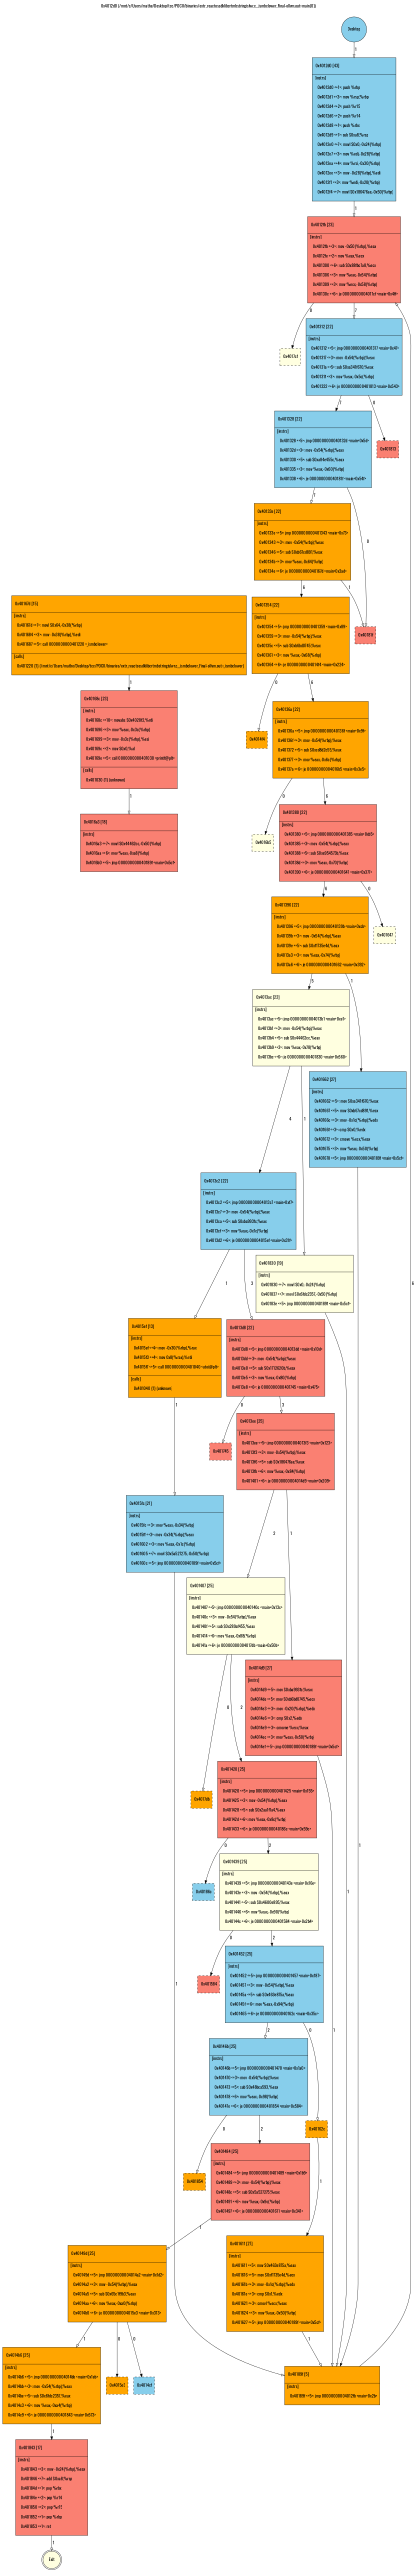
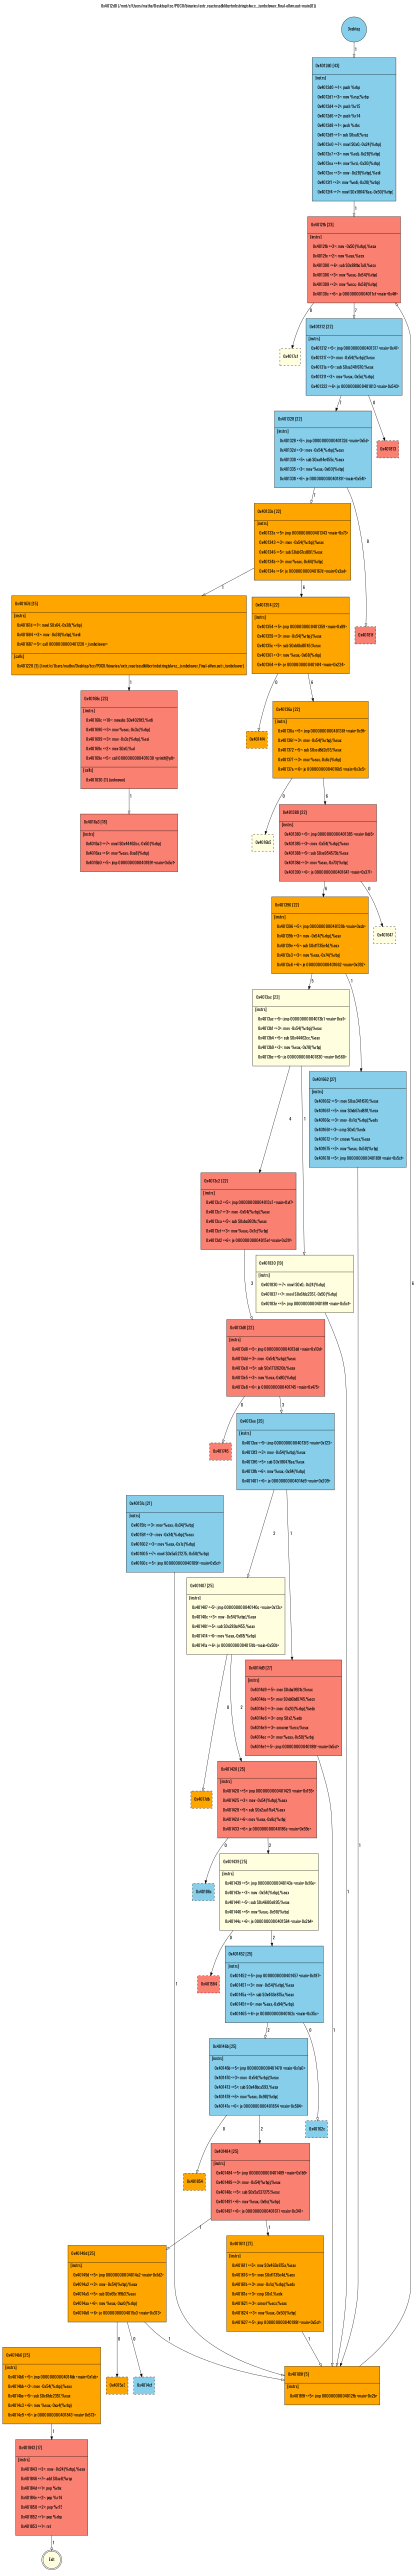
  digraph {
    fontname=Oswald
    label="0x4012d0 (/mnt/c/Users/mathe/Desktop/tcc/POCII/binaries/extr_reactossdklibcrtmbstringislwr.c__ismbclower_Final-ollvm.out::main(0))"
    labelloc=t
    node [fillcolor=orange fontname=Oswald shape=record style=filled]
    edge [arrowhead=onormal fontname=Oswald]
    n1 [fillcolor=skyblue height=0.3 label=Desktop shape=circle width=0.3]
    n2 [fillcolor=skyblue label="{\n     0x4012d0 [43]\l\n     | [instrs]\l\n     &nbsp;&nbsp;0x4012d0 \<+1\>: push %rbp\l\n     &nbsp;&nbsp;0x4012d1 \<+3\>: mov %rsp,%rbp\l\n     &nbsp;&nbsp;0x4012d4 \<+2\>: push %r15\l\n     &nbsp;&nbsp;0x4012d6 \<+2\>: push %r14\l\n     &nbsp;&nbsp;0x4012d8 \<+1\>: push %rbx\l\n     &nbsp;&nbsp;0x4012d9 \<+7\>: sub $0xa8,%rsp\l\n     &nbsp;&nbsp;0x4012e0 \<+7\>: movl $0x0,-0x24(%rbp)\l\n     &nbsp;&nbsp;0x4012e7 \<+3\>: mov %edi,-0x28(%rbp)\l\n     &nbsp;&nbsp;0x4012ea \<+4\>: mov %rsi,-0x30(%rbp)\l\n     &nbsp;&nbsp;0x4012ee \<+3\>: mov -0x28(%rbp),%edi\l\n     &nbsp;&nbsp;0x4012f1 \<+3\>: mov %edi,-0x20(%rbp)\l\n     &nbsp;&nbsp;0x4012f4 \<+7\>: movl $0x186476ae,-0x50(%rbp)\l\n  }"]
    n3 [fillcolor=salmon label="{\n     0x4012fb [23]\l\n     | [instrs]\l\n     &nbsp;&nbsp;0x4012fb \<+3\>: mov -0x50(%rbp),%eax\l\n     &nbsp;&nbsp;0x4012fe \<+2\>: mov %eax,%ecx\l\n     &nbsp;&nbsp;0x401300 \<+6\>: sub $0x88fbc7a8,%ecx\l\n     &nbsp;&nbsp;0x401306 \<+3\>: mov %eax,-0x54(%rbp)\l\n     &nbsp;&nbsp;0x401309 \<+3\>: mov %ecx,-0x58(%rbp)\l\n     &nbsp;&nbsp;0x40130c \<+6\>: je 00000000004017cf \<main+0x4ff\>\l\n  }"]
    n4 [fillcolor=lightyellow label="{\n     0x4017cf\l\n  }" style="dashed,filled"]
    n5 [fillcolor=skyblue label="{\n     0x401312 [22]\l\n     | [instrs]\l\n     &nbsp;&nbsp;0x401312 \<+5\>: jmp 0000000000401317 \<main+0x47\>\l\n     &nbsp;&nbsp;0x401317 \<+3\>: mov -0x54(%rbp),%eax\l\n     &nbsp;&nbsp;0x40131a \<+5\>: sub $0xa341f670,%eax\l\n     &nbsp;&nbsp;0x40131f \<+3\>: mov %eax,-0x5c(%rbp)\l\n     &nbsp;&nbsp;0x401322 \<+6\>: je 0000000000401813 \<main+0x543\>\l\n  }"]
    n6 [fillcolor=salmon label="{\n     0x401813\l\n  }" style="dashed,filled"]
    n7 [fillcolor=skyblue label="{\n     0x401328 [22]\l\n     | [instrs]\l\n     &nbsp;&nbsp;0x401328 \<+5\>: jmp 000000000040132d \<main+0x5d\>\l\n     &nbsp;&nbsp;0x40132d \<+3\>: mov -0x54(%rbp),%eax\l\n     &nbsp;&nbsp;0x401330 \<+5\>: sub $0xa84e455c,%eax\l\n     &nbsp;&nbsp;0x401335 \<+3\>: mov %eax,-0x60(%rbp)\l\n     &nbsp;&nbsp;0x401338 \<+6\>: je 000000000040181f \<main+0x54f\>\l\n  }"]
    n8 [fillcolor=salmon label="{\n     0x40181f\l\n  }" style="dashed,filled"]
    n9 [label="{\n     0x40133e [22]\l\n     | [instrs]\l\n     &nbsp;&nbsp;0x40133e \<+5\>: jmp 0000000000401343 \<main+0x73\>\l\n     &nbsp;&nbsp;0x401343 \<+3\>: mov -0x54(%rbp),%eax\l\n     &nbsp;&nbsp;0x401346 \<+5\>: sub $0xb67cd891,%eax\l\n     &nbsp;&nbsp;0x40134b \<+3\>: mov %eax,-0x64(%rbp)\l\n     &nbsp;&nbsp;0x40134e \<+6\>: je 000000000040167d \<main+0x3ad\>\l\n  }"]
    Exit [fillcolor=lightyellow height=0.3 peripheries=2 shape=circle width=0.3]
    n11 [label="{\n     0x40167d [15]\l\n     | [instrs]\l\n     &nbsp;&nbsp;0x40167d \<+7\>: movl $0x64,-0x38(%rbp)\l\n     &nbsp;&nbsp;0x401684 \<+3\>: mov -0x38(%rbp),%edi\l\n     &nbsp;&nbsp;0x401687 \<+5\>: call 0000000000401220 \<_ismbclower\>\l\n     | [calls]\l\n     &nbsp;&nbsp;0x401220 \{1\} (/mnt/c/Users/mathe/Desktop/tcc/POCII/binaries/extr_reactossdklibcrtmbstringislwr.c__ismbclower_Final-ollvm.out::_ismbclower)\l\n  }"]
    n12 [label="{\n     0x401354 [22]\l\n     | [instrs]\l\n     &nbsp;&nbsp;0x401354 \<+5\>: jmp 0000000000401359 \<main+0x89\>\l\n     &nbsp;&nbsp;0x401359 \<+3\>: mov -0x54(%rbp),%eax\l\n     &nbsp;&nbsp;0x40135c \<+5\>: sub $0xb6bd0745,%eax\l\n     &nbsp;&nbsp;0x401361 \<+3\>: mov %eax,-0x68(%rbp)\l\n     &nbsp;&nbsp;0x401364 \<+6\>: je 00000000004014f4 \<main+0x224\>\l\n  }"]
    n13 [fillcolor=skyblue label="{\n     0x4014cf\l\n  }" style="dashed,filled"]
    n14 [fillcolor=salmon label="{\n     0x40168c [23]\l\n     | [instrs]\l\n     &nbsp;&nbsp;0x40168c \<+10\>: movabs $0x4020f2,%rdi\l\n     &nbsp;&nbsp;0x401696 \<+3\>: mov %eax,-0x3c(%rbp)\l\n     &nbsp;&nbsp;0x401699 \<+3\>: mov -0x3c(%rbp),%esi\l\n     &nbsp;&nbsp;0x40169c \<+2\>: mov $0x0,%al\l\n     &nbsp;&nbsp;0x40169e \<+5\>: call 0000000000401030 \<printf@plt\>\l\n     | [calls]\l\n     &nbsp;&nbsp;0x401030 \{1\} (unknown)\l\n  }"]
    n15 [label="{\n     0x4014f4\l\n  }" style="dashed,filled"]
    n16 [label="{\n     0x40136a [22]\l\n     | [instrs]\l\n     &nbsp;&nbsp;0x40136a \<+5\>: jmp 000000000040136f \<main+0x9f\>\l\n     &nbsp;&nbsp;0x40136f \<+3\>: mov -0x54(%rbp),%eax\l\n     &nbsp;&nbsp;0x401372 \<+5\>: sub $0xcd8d2c55,%eax\l\n     &nbsp;&nbsp;0x401377 \<+3\>: mov %eax,-0x6c(%rbp)\l\n     &nbsp;&nbsp;0x40137a \<+6\>: je 00000000004016b5 \<main+0x3e5\>\l\n  }"]
    n17 [fillcolor=salmon label="{\n     0x401843 [17]\l\n     | [instrs]\l\n     &nbsp;&nbsp;0x401843 \<+3\>: mov -0x24(%rbp),%eax\l\n     &nbsp;&nbsp;0x401846 \<+7\>: add $0xa8,%rsp\l\n     &nbsp;&nbsp;0x40184d \<+1\>: pop %rbx\l\n     &nbsp;&nbsp;0x40184e \<+2\>: pop %r14\l\n     &nbsp;&nbsp;0x401850 \<+2\>: pop %r15\l\n     &nbsp;&nbsp;0x401852 \<+1\>: pop %rbp\l\n     &nbsp;&nbsp;0x401853 \<+1\>: ret\l\n  }"]
    n18 [fillcolor=salmon label="{\n     0x4016a3 [18]\l\n     | [instrs]\l\n     &nbsp;&nbsp;0x4016a3 \<+7\>: movl $0x44462cc,-0x50(%rbp)\l\n     &nbsp;&nbsp;0x4016aa \<+6\>: mov %eax,-0xa8(%rbp)\l\n     &nbsp;&nbsp;0x4016b0 \<+5\>: jmp 000000000040189f \<main+0x5cf\>\l\n  }"]
    n19 [fillcolor=lightyellow label="{\n     0x4016b5\l\n  }" style="dashed,filled"]
    n20 [fillcolor=salmon label="{\n     0x401380 [22]\l\n     | [instrs]\l\n     &nbsp;&nbsp;0x401380 \<+5\>: jmp 0000000000401385 \<main+0xb5\>\l\n     &nbsp;&nbsp;0x401385 \<+3\>: mov -0x54(%rbp),%eax\l\n     &nbsp;&nbsp;0x401388 \<+5\>: sub $0xe954573b,%eax\l\n     &nbsp;&nbsp;0x40138d \<+3\>: mov %eax,-0x70(%rbp)\l\n     &nbsp;&nbsp;0x401390 \<+6\>: je 0000000000401647 \<main+0x377\>\l\n  }"]
    n21 [label="{\n     0x4014b6 [25]\l\n     | [instrs]\l\n     &nbsp;&nbsp;0x4014b6 \<+5\>: jmp 00000000004014bb \<main+0x1eb\>\l\n     &nbsp;&nbsp;0x4014bb \<+3\>: mov -0x54(%rbp),%eax\l\n     &nbsp;&nbsp;0x4014be \<+5\>: sub $0x6fdc2357,%eax\l\n     &nbsp;&nbsp;0x4014c3 \<+6\>: mov %eax,-0xa4(%rbp)\l\n     &nbsp;&nbsp;0x4014c9 \<+6\>: je 0000000000401843 \<main+0x573\>\l\n  }"]
    n22 [fillcolor=lightyellow label="{\n     0x401647\l\n  }" style="dashed,filled"]
    n23 [label="{\n     0x401396 [22]\l\n     | [instrs]\l\n     &nbsp;&nbsp;0x401396 \<+5\>: jmp 000000000040139b \<main+0xcb\>\l\n     &nbsp;&nbsp;0x40139b \<+3\>: mov -0x54(%rbp),%eax\l\n     &nbsp;&nbsp;0x40139e \<+5\>: sub $0xf1735e4d,%eax\l\n     &nbsp;&nbsp;0x4013a3 \<+3\>: mov %eax,-0x74(%rbp)\l\n     &nbsp;&nbsp;0x4013a6 \<+6\>: je 0000000000401662 \<main+0x392\>\l\n  }"]
    n24 [label="{\n     0x4015e3\l\n  }" style="dashed,filled"]
    n25 [fillcolor=skyblue label="{\n     0x401662 [27]\l\n     | [instrs]\l\n     &nbsp;&nbsp;0x401662 \<+5\>: mov $0xa341f670,%eax\l\n     &nbsp;&nbsp;0x401667 \<+5\>: mov $0xb67cd891,%ecx\l\n     &nbsp;&nbsp;0x40166c \<+3\>: mov -0x1c(%rbp),%edx\l\n     &nbsp;&nbsp;0x40166f \<+3\>: cmp $0x0,%edx\l\n     &nbsp;&nbsp;0x401672 \<+3\>: cmove %ecx,%eax\l\n     &nbsp;&nbsp;0x401675 \<+3\>: mov %eax,-0x50(%rbp)\l\n     &nbsp;&nbsp;0x401678 \<+5\>: jmp 000000000040189f \<main+0x5cf\>\l\n  }"]
    n26 [fillcolor=lightyellow label="{\n     0x4013ac [22]\l\n     | [instrs]\l\n     &nbsp;&nbsp;0x4013ac \<+5\>: jmp 00000000004013b1 \<main+0xe1\>\l\n     &nbsp;&nbsp;0x4013b1 \<+3\>: mov -0x54(%rbp),%eax\l\n     &nbsp;&nbsp;0x4013b4 \<+5\>: sub $0x44462cc,%eax\l\n     &nbsp;&nbsp;0x4013b9 \<+3\>: mov %eax,-0x78(%rbp)\l\n     &nbsp;&nbsp;0x4013bc \<+6\>: je 0000000000401830 \<main+0x560\>\l\n  }"]
    n27 [label="{\n     0x40189f [5]\l\n     | [instrs]\l\n     &nbsp;&nbsp;0x40189f \<+5\>: jmp 00000000004012fb \<main+0x2b\>\l\n  }"]
    n28 [fillcolor=lightyellow label="{\n     0x401830 [19]\l\n     | [instrs]\l\n     &nbsp;&nbsp;0x401830 \<+7\>: movl $0x0,-0x24(%rbp)\l\n     &nbsp;&nbsp;0x401837 \<+7\>: movl $0x6fdc2357,-0x50(%rbp)\l\n     &nbsp;&nbsp;0x40183e \<+5\>: jmp 000000000040189f \<main+0x5cf\>\l\n  }"]
-   n29 [fillcolor=skyblue label="{\n     0x4013c2 [22]\l\n     | [instrs]\l\n     &nbsp;&nbsp;0x4013c2 \<+5\>: jmp 00000000004013c7 \<main+0xf7\>\l\n     &nbsp;&nbsp;0x4013c7 \<+3\>: mov -0x54(%rbp),%eax\l\n     &nbsp;&nbsp;0x4013ca \<+5\>: sub $0xba993fc,%eax\l\n     &nbsp;&nbsp;0x4013cf \<+3\>: mov %eax,-0x7c(%rbp)\l\n     &nbsp;&nbsp;0x4013d2 \<+6\>: je 00000000004015ef \<main+0x31f\>\l\n  }"]
-   n30 [label="{\n     0x4015ef [13]\l\n     | [instrs]\l\n     &nbsp;&nbsp;0x4015ef \<+4\>: mov -0x30(%rbp),%rax\l\n     &nbsp;&nbsp;0x4015f3 \<+4\>: mov 0x8(%rax),%rdi\l\n     &nbsp;&nbsp;0x4015f7 \<+5\>: call 0000000000401040 \<atoi@plt\>\l\n     | [calls]\l\n     &nbsp;&nbsp;0x401040 \{1\} (unknown)\l\n  }"]
+   n29 [fillcolor=salmon label="{\n     0x4013c2 [22]\l\n     | [instrs]\l\n     &nbsp;&nbsp;0x4013c2 \<+5\>: jmp 00000000004013c7 \<main+0xf7\>\l\n     &nbsp;&nbsp;0x4013c7 \<+3\>: mov -0x54(%rbp),%eax\l\n     &nbsp;&nbsp;0x4013ca \<+5\>: sub $0xba993fc,%eax\l\n     &nbsp;&nbsp;0x4013cf \<+3\>: mov %eax,-0x7c(%rbp)\l\n     &nbsp;&nbsp;0x4013d2 \<+6\>: je 00000000004015ef \<main+0x31f\>\l\n  }"]
    n31 [fillcolor=salmon label="{\n     0x4013d8 [22]\l\n     | [instrs]\l\n     &nbsp;&nbsp;0x4013d8 \<+5\>: jmp 00000000004013dd \<main+0x10d\>\l\n     &nbsp;&nbsp;0x4013dd \<+3\>: mov -0x54(%rbp),%eax\l\n     &nbsp;&nbsp;0x4013e0 \<+5\>: sub $0x1712620b,%eax\l\n     &nbsp;&nbsp;0x4013e5 \<+3\>: mov %eax,-0x80(%rbp)\l\n     &nbsp;&nbsp;0x4013e8 \<+6\>: je 0000000000401745 \<main+0x475\>\l\n  }"]
    n32 [label="{\n     0x40149d [25]\l\n     | [instrs]\l\n     &nbsp;&nbsp;0x40149d \<+5\>: jmp 00000000004014a2 \<main+0x1d2\>\l\n     &nbsp;&nbsp;0x4014a2 \<+3\>: mov -0x54(%rbp),%eax\l\n     &nbsp;&nbsp;0x4014a5 \<+5\>: sub $0x65c1f9b3,%eax\l\n     &nbsp;&nbsp;0x4014aa \<+6\>: mov %eax,-0xa0(%rbp)\l\n     &nbsp;&nbsp;0x4014b0 \<+6\>: je 00000000004015e3 \<main+0x313\>\l\n  }"]
    n33 [fillcolor=skyblue label="{\n     0x4015fc [21]\l\n     | [instrs]\l\n     &nbsp;&nbsp;0x4015fc \<+3\>: mov %eax,-0x34(%rbp)\l\n     &nbsp;&nbsp;0x4015ff \<+3\>: mov -0x34(%rbp),%eax\l\n     &nbsp;&nbsp;0x401602 \<+3\>: mov %eax,-0x1c(%rbp)\l\n     &nbsp;&nbsp;0x401605 \<+7\>: movl $0x5a527275,-0x50(%rbp)\l\n     &nbsp;&nbsp;0x40160c \<+5\>: jmp 000000000040189f \<main+0x5cf\>\l\n  }"]
    n34 [fillcolor=salmon label="{\n     0x401745\l\n  }" style="dashed,filled"]
-   n35 [fillcolor=salmon label="{\n     0x4013ee [25]\l\n     | [instrs]\l\n     &nbsp;&nbsp;0x4013ee \<+5\>: jmp 00000000004013f3 \<main+0x123\>\l\n     &nbsp;&nbsp;0x4013f3 \<+3\>: mov -0x54(%rbp),%eax\l\n     &nbsp;&nbsp;0x4013f6 \<+5\>: sub $0x186476ae,%eax\l\n     &nbsp;&nbsp;0x4013fb \<+6\>: mov %eax,-0x84(%rbp)\l\n     &nbsp;&nbsp;0x401401 \<+6\>: je 00000000004014d9 \<main+0x209\>\l\n  }"]
+   n35 [fillcolor=skyblue label="{\n     0x4013ee [25]\l\n     | [instrs]\l\n     &nbsp;&nbsp;0x4013ee \<+5\>: jmp 00000000004013f3 \<main+0x123\>\l\n     &nbsp;&nbsp;0x4013f3 \<+3\>: mov -0x54(%rbp),%eax\l\n     &nbsp;&nbsp;0x4013f6 \<+5\>: sub $0x186476ae,%eax\l\n     &nbsp;&nbsp;0x4013fb \<+6\>: mov %eax,-0x84(%rbp)\l\n     &nbsp;&nbsp;0x401401 \<+6\>: je 00000000004014d9 \<main+0x209\>\l\n  }"]
    n36 [label="{\n     0x401611 [27]\l\n     | [instrs]\l\n     &nbsp;&nbsp;0x401611 \<+5\>: mov $0x463e875a,%eax\l\n     &nbsp;&nbsp;0x401616 \<+5\>: mov $0xf1735e4d,%ecx\l\n     &nbsp;&nbsp;0x40161b \<+3\>: mov -0x1c(%rbp),%edx\l\n     &nbsp;&nbsp;0x40161e \<+3\>: cmp $0x1,%edx\l\n     &nbsp;&nbsp;0x401621 \<+3\>: cmovl %ecx,%eax\l\n     &nbsp;&nbsp;0x401624 \<+3\>: mov %eax,-0x50(%rbp)\l\n     &nbsp;&nbsp;0x401627 \<+5\>: jmp 000000000040189f \<main+0x5cf\>\l\n  }"]
    n37 [fillcolor=salmon label="{\n     0x4014d9 [27]\l\n     | [instrs]\l\n     &nbsp;&nbsp;0x4014d9 \<+5\>: mov $0xba993fc,%eax\l\n     &nbsp;&nbsp;0x4014de \<+5\>: mov $0xb6bd0745,%ecx\l\n     &nbsp;&nbsp;0x4014e3 \<+3\>: mov -0x20(%rbp),%edx\l\n     &nbsp;&nbsp;0x4014e6 \<+3\>: cmp $0x2,%edx\l\n     &nbsp;&nbsp;0x4014e9 \<+3\>: cmovne %ecx,%eax\l\n     &nbsp;&nbsp;0x4014ec \<+3\>: mov %eax,-0x50(%rbp)\l\n     &nbsp;&nbsp;0x4014ef \<+5\>: jmp 000000000040189f \<main+0x5cf\>\l\n  }"]
    n38 [fillcolor=lightyellow label="{\n     0x401407 [25]\l\n     | [instrs]\l\n     &nbsp;&nbsp;0x401407 \<+5\>: jmp 000000000040140c \<main+0x13c\>\l\n     &nbsp;&nbsp;0x40140c \<+3\>: mov -0x54(%rbp),%eax\l\n     &nbsp;&nbsp;0x40140f \<+5\>: sub $0x289af455,%eax\l\n     &nbsp;&nbsp;0x401414 \<+6\>: mov %eax,-0x88(%rbp)\l\n     &nbsp;&nbsp;0x40141a \<+6\>: je 00000000004017db \<main+0x50b\>\l\n  }"]
    n39 [fillcolor=salmon label="{\n     0x401484 [25]\l\n     | [instrs]\l\n     &nbsp;&nbsp;0x401484 \<+5\>: jmp 0000000000401489 \<main+0x1b9\>\l\n     &nbsp;&nbsp;0x401489 \<+3\>: mov -0x54(%rbp),%eax\l\n     &nbsp;&nbsp;0x40148c \<+5\>: sub $0x5a527275,%eax\l\n     &nbsp;&nbsp;0x401491 \<+6\>: mov %eax,-0x9c(%rbp)\l\n     &nbsp;&nbsp;0x401497 \<+6\>: je 0000000000401611 \<main+0x341\>\l\n  }"]
    n40 [label="{\n     0x4017db\l\n  }" style="dashed,filled"]
    n41 [fillcolor=salmon label="{\n     0x401420 [25]\l\n     | [instrs]\l\n     &nbsp;&nbsp;0x401420 \<+5\>: jmp 0000000000401425 \<main+0x155\>\l\n     &nbsp;&nbsp;0x401425 \<+3\>: mov -0x54(%rbp),%eax\l\n     &nbsp;&nbsp;0x401428 \<+5\>: sub $0x2aa1f1a4,%eax\l\n     &nbsp;&nbsp;0x40142d \<+6\>: mov %eax,-0x8c(%rbp)\l\n     &nbsp;&nbsp;0x401433 \<+6\>: je 000000000040186c \<main+0x59c\>\l\n  }"]
    n42 [label="{\n     0x401854\l\n  }" style="dashed,filled"]
    n43 [fillcolor=skyblue label="{\n     0x40186c\l\n  }" style="dashed,filled"]
    n44 [fillcolor=lightyellow label="{\n     0x401439 [25]\l\n     | [instrs]\l\n     &nbsp;&nbsp;0x401439 \<+5\>: jmp 000000000040143e \<main+0x16e\>\l\n     &nbsp;&nbsp;0x40143e \<+3\>: mov -0x54(%rbp),%eax\l\n     &nbsp;&nbsp;0x401441 \<+5\>: sub $0x4600e895,%eax\l\n     &nbsp;&nbsp;0x401446 \<+6\>: mov %eax,-0x90(%rbp)\l\n     &nbsp;&nbsp;0x40144c \<+6\>: je 0000000000401584 \<main+0x2b4\>\l\n  }"]
    n45 [fillcolor=skyblue label="{\n     0x40146b [25]\l\n     | [instrs]\l\n     &nbsp;&nbsp;0x40146b \<+5\>: jmp 0000000000401470 \<main+0x1a0\>\l\n     &nbsp;&nbsp;0x401470 \<+3\>: mov -0x54(%rbp),%eax\l\n     &nbsp;&nbsp;0x401473 \<+5\>: sub $0x48bca593,%eax\l\n     &nbsp;&nbsp;0x401478 \<+6\>: mov %eax,-0x98(%rbp)\l\n     &nbsp;&nbsp;0x40147e \<+6\>: je 0000000000401854 \<main+0x584\>\l\n  }"]
    n46 [fillcolor=skyblue label="{\n     0x401452 [25]\l\n     | [instrs]\l\n     &nbsp;&nbsp;0x401452 \<+5\>: jmp 0000000000401457 \<main+0x187\>\l\n     &nbsp;&nbsp;0x401457 \<+3\>: mov -0x54(%rbp),%eax\l\n     &nbsp;&nbsp;0x40145a \<+5\>: sub $0x463e875a,%eax\l\n     &nbsp;&nbsp;0x40145f \<+6\>: mov %eax,-0x94(%rbp)\l\n     &nbsp;&nbsp;0x401465 \<+6\>: je 000000000040162c \<main+0x35c\>\l\n  }"]
    n47 [fillcolor=salmon label="{\n     0x401584\l\n  }" style="dashed,filled"]
-   n48 [label="{\n     0x40162c\l\n  }" style="dashed,filled"]
+   n48 [fillcolor=skyblue label="{\n     0x40162c\l\n  }" style="dashed,filled"]
    n1 -> n2 [label=" 1"]
    n2 -> n3 [label=" 1"]
    n3 -> n4 [arrowhead=normal label=" 0"]
    n3 -> n5 [label=" 7"]
    n5 -> n6 [arrowhead=normal label=" 0"]
    n5 -> n7 [arrowhead=normal label=" 7"]
    n7 -> n8 [label=" 0"]
    n7 -> n9 [label=" 7"]
-   n9 -> n8 [label=" 1"]
+   n9 -> n11 [label=" 1"]
    n9 -> n12 [arrowhead=normal label=" 6"]
    n11 -> n14 [arrowhead=normal label=" 1"]
    n12 -> n15 [label=" 0"]
    n12 -> n16 [arrowhead=normal label=" 6"]
    n14 -> n18 [label=" 1"]
    n16 -> n19 [arrowhead=normal label=" 0"]
    n16 -> n20 [arrowhead=normal label=" 6"]
    n17 -> Exit [label=" 1"]
    n20 -> n22 [arrowhead=normal label=" 0"]
    n20 -> n23 [arrowhead=normal label=" 6"]
    n21 -> n17 [arrowhead=normal label=" 1"]
    n23 -> n25 [arrowhead=normal label=" 1"]
    n23 -> n26 [arrowhead=normal label=" 5"]
    n25 -> n27 [arrowhead=normal label=" 1"]
    n26 -> n28 [label=" 1"]
    n26 -> n29 [arrowhead=normal label=" 4"]
    n27 -> n3 [label=" 6"]
    n28 -> n27 [label=" 1"]
-   n29 -> n30 [label=" 1"]
    n29 -> n31 [label=" 3"]
-   n30 -> n33 [label=" 1"]
    n31 -> n34 [label=" 0"]
    n31 -> n35 [label=" 3"]
    n32 -> n13 [arrowhead=normal label=" 0"]
-   n32 -> n21 [label=" 1"]
+   n32 -> n27 [label=" 1"]
    n32 -> n24 [arrowhead=normal label=" 0"]
    n33 -> n27 [label=" 1"]
    n35 -> n37 [arrowhead=normal label=" 1"]
    n35 -> n38 [label=" 2"]
    n36 -> n27 [label=" 1"]
    n37 -> n27 [label=" 1"]
    n38 -> n40 [label=" 0"]
    n38 -> n41 [arrowhead=normal label=" 2"]
    n39 -> n32 [label=" 1"]
-   n48 -> n36 [arrowhead=normal label=" 1"]
+   n39 -> n36 [arrowhead=normal label=" 1"]
    n41 -> n43 [arrowhead=normal label=" 0"]
    n41 -> n44 [arrowhead=normal label=" 2"]
    n44 -> n46 [arrowhead=normal label=" 2"]
    n44 -> n47 [arrowhead=normal label=" 0"]
    n45 -> n39 [arrowhead=normal label=" 2"]
    n45 -> n42 [label=" 0"]
    n46 -> n45 [label=" 2"]
    n46 -> n48 [label=" 0"]
  }
